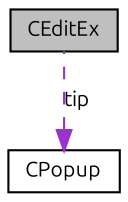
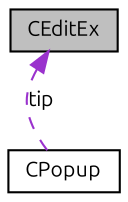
  digraph {
    fontname=Ubuntu
    node [color=black fontname=Ubuntu fontsize=10 shape=record style=filled]
    n1 [fillcolor=grey75 fontcolor=black height=0.2 label=CEditEx width=0.4]
    n2 [fillcolor=white height=0.2 label=CPopup width=0.4]
-   n2 -> n1 [color=darkorchid3 dir=back fontname=Ubuntu fontsize=10 label=tip labelfontname=FreeSans labelfontsize=10 style=dashed]
+   n1 -> n2 [color=darkorchid3 dir=back fontname=Ubuntu fontsize=10 label=tip labelfontname=FreeSans labelfontsize=10 style=dashed]
  }
